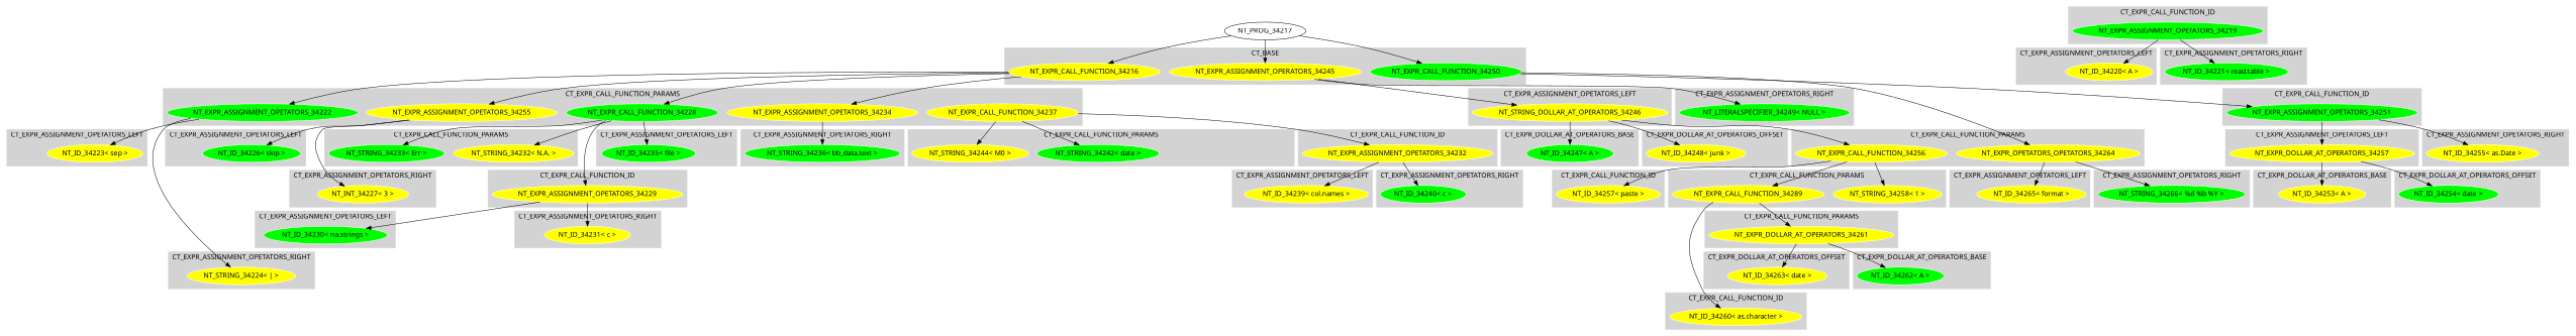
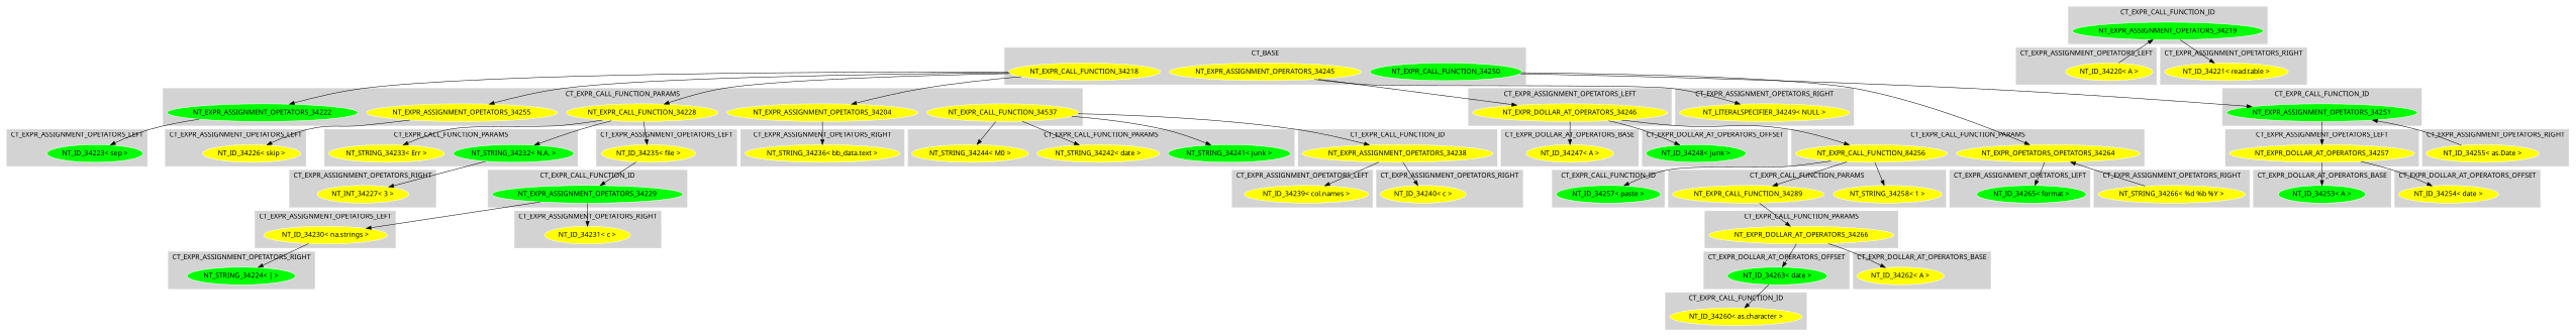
  digraph {
    fontname="Noto Sans"
    node [color=white fillcolor=green fontname="Noto Sans" style=filled]
    edge [fontname="Noto Sans"]
-   NT_EXPR_CALL_FUNCTION_34218 [fillcolor=yellow label=NT_EXPR_CALL_FUNCTION_34216]
+   NT_EXPR_CALL_FUNCTION_34218 [fillcolor=yellow]
    n2 [fillcolor=yellow label=NT_EXPR_ASSIGNMENT_OPERATORS_34245]
    NT_EXPR_CALL_FUNCTION_34250
    NT_EXPR_ASSIGNMENT_OPETATORS_34219
    NT_EXPR_ASSIGNMENT_OPETATORS_34222
    n6 [fillcolor=yellow label=NT_EXPR_ASSIGNMENT_OPETATORS_34255]
-   NT_EXPR_CALL_FUNCTION_34228
-   NT_EXPR_ASSIGNMENT_OPETATORS_34234 [fillcolor=yellow]
-   NT_EXPR_CALL_FUNCTION_34237 [fillcolor=yellow]
+   NT_EXPR_CALL_FUNCTION_34228 [fillcolor=yellow]
+   NT_EXPR_ASSIGNMENT_OPETATORS_34234 [fillcolor=yellow label=NT_EXPR_ASSIGNMENT_OPETATORS_34204]
+   NT_EXPR_CALL_FUNCTION_34237 [fillcolor=yellow label=NT_EXPR_CALL_FUNCTION_34537]
    "NT_ID_34220< A >" [fillcolor=yellow]
-   "NT_ID_34221< read.table >"
-   "NT_ID_34223< sep >" [fillcolor=yellow]
-   "NT_STRING_34224< | >" [fillcolor=yellow]
-   "NT_ID_34226< skip >"
+   "NT_ID_34221< read.table >" [fillcolor=yellow]
+   "NT_ID_34223< sep >"
+   "NT_STRING_34224< | >"
+   "NT_ID_34226< skip >" [fillcolor=yellow]
    "NT_INT_34227< 3 >" [fillcolor=yellow]
-   NT_EXPR_ASSIGNMENT_OPETATORS_34229 [fillcolor=yellow]
-   "NT_STRING_34242< date >"
+   NT_EXPR_ASSIGNMENT_OPETATORS_34229
+   "NT_STRING_34241< junk >"
+   "NT_STRING_34242< date >" [fillcolor=yellow]
    "NT_STRING_34244< M0 >" [fillcolor=yellow]
-   "NT_STRING_34232< N.A. >" [fillcolor=yellow]
-   "NT_STRING_34233< Err >"
-   "NT_ID_34230< na.strings >"
+   "NT_STRING_34232< N.A. >"
+   "NT_STRING_34233< Err >" [fillcolor=yellow]
+   "NT_ID_34230< na.strings >" [fillcolor=yellow]
    "NT_ID_34231< c >" [fillcolor=yellow]
-   "NT_ID_34235< file >"
-   "NT_STRING_34236< bb_data.text >"
-   NT_EXPR_ASSIGNMENT_OPETATORS_34238 [fillcolor=yellow label=NT_EXPR_ASSIGNMENT_OPETATORS_34232]
+   "NT_ID_34235< file >" [fillcolor=yellow]
+   "NT_STRING_34236< bb_data.text >" [fillcolor=yellow]
+   NT_EXPR_ASSIGNMENT_OPETATORS_34238 [fillcolor=yellow]
    "NT_ID_34239< col.names >" [fillcolor=yellow]
-   "NT_ID_34240< c >"
-   NT_EXPR_DOLLAR_AT_OPERATORS_34246 [fillcolor=yellow label=NT_STRING_DOLLAR_AT_OPERATORS_34246]
-   "NT_LITERALSPECIFIER_34249< NULL >"
-   "NT_ID_34247< A >"
-   "NT_ID_34248< junk >" [fillcolor=yellow]
+   "NT_ID_34240< c >" [fillcolor=yellow]
+   NT_EXPR_DOLLAR_AT_OPERATORS_34246 [fillcolor=yellow]
+   "NT_LITERALSPECIFIER_34249< NULL >" [fillcolor=yellow]
+   "NT_ID_34247< A >" [fillcolor=yellow]
+   "NT_ID_34248< junk >"
    NT_EXPR_ASSIGNMENT_OPETATORS_34251
-   NT_EXPR_CALL_FUNCTION_34256 [fillcolor=yellow]
+   NT_EXPR_CALL_FUNCTION_34256 [fillcolor=yellow label=NT_EXPR_CALL_FUNCTION_84256]
    n35 [fillcolor=yellow label=NT_EXPR_OPETATORS_OPETATORS_34264]
    n36 [fillcolor=yellow label=NT_EXPR_DOLLAR_AT_OPERATORS_34257]
    "NT_ID_34255< as.Date >" [fillcolor=yellow]
-   "NT_ID_34253< A >" [fillcolor=yellow]
-   "NT_ID_34257< paste >" [fillcolor=yellow]
-   "NT_ID_34254< date >"
-   "NT_ID_34263< date >" [fillcolor=yellow]
+   "NT_ID_34253< A >"
+   "NT_ID_34257< paste >"
+   "NT_ID_34254< date >" [fillcolor=yellow]
+   "NT_ID_34263< date >"
    "NT_STRING_34258< 1 >" [fillcolor=yellow]
    n43 [fillcolor=yellow label=NT_EXPR_CALL_FUNCTION_34289]
    "NT_ID_34260< as.character >" [fillcolor=yellow]
-   NT_EXPR_DOLLAR_AT_OPERATORS_34261 [fillcolor=yellow]
-   "NT_ID_34262< A >"
-   "NT_ID_34265< format >" [fillcolor=yellow]
-   "NT_STRING_34266< %d %b %Y >"
-   NT_PROG_34217 [color="" fillcolor="" style=""]
+   NT_EXPR_DOLLAR_AT_OPERATORS_34261 [fillcolor=yellow label=NT_EXPR_DOLLAR_AT_OPERATORS_34266]
+   "NT_ID_34262< A >" [fillcolor=yellow]
+   "NT_ID_34265< format >"
+   "NT_STRING_34266< %d %b %Y >" [fillcolor=yellow]
    subgraph cluster_1 {
      color=lightgrey
      label=CT_BASE
      style=filled
      NT_EXPR_CALL_FUNCTION_34218
      n2
      NT_EXPR_CALL_FUNCTION_34250
    }
    subgraph cluster_2 {
      color=lightgrey
      label=CT_EXPR_CALL_FUNCTION_ID
      style=filled
      NT_EXPR_ASSIGNMENT_OPETATORS_34219
    }
    subgraph cluster_3 {
      color=lightgrey
      label=CT_EXPR_CALL_FUNCTION_PARAMS
      style=filled
      NT_EXPR_ASSIGNMENT_OPETATORS_34222
      n6
      NT_EXPR_CALL_FUNCTION_34228
      NT_EXPR_ASSIGNMENT_OPETATORS_34234
      NT_EXPR_CALL_FUNCTION_34237
    }
    subgraph cluster_4 {
      color=lightgrey
      label=CT_EXPR_ASSIGNMENT_OPETATORS_LEFT
      style=filled
      "NT_ID_34220< A >"
    }
    subgraph cluster_5 {
      color=lightgrey
      label=CT_EXPR_ASSIGNMENT_OPETATORS_RIGHT
      style=filled
      "NT_ID_34221< read.table >"
    }
    subgraph cluster_6 {
      color=lightgrey
      label=CT_EXPR_ASSIGNMENT_OPETATORS_LEFT
      style=filled
      "NT_ID_34223< sep >"
    }
    subgraph cluster_7 {
      color=lightgrey
      label=CT_EXPR_ASSIGNMENT_OPETATORS_RIGHT
      style=filled
      "NT_STRING_34224< | >"
    }
    subgraph cluster_8 {
      color=lightgrey
      label=CT_EXPR_ASSIGNMENT_OPETATORS_LEFT
      style=filled
      "NT_ID_34226< skip >"
    }
    subgraph cluster_9 {
      color=lightgrey
      label=CT_EXPR_ASSIGNMENT_OPETATORS_RIGHT
      style=filled
      "NT_INT_34227< 3 >"
    }
    subgraph cluster_10 {
      color=lightgrey
      label=CT_EXPR_CALL_FUNCTION_ID
      style=filled
      NT_EXPR_ASSIGNMENT_OPETATORS_34229
    }
    subgraph cluster_11 {
      color=lightgrey
      label=CT_EXPR_CALL_FUNCTION_PARAMS
      style=filled
+     "NT_STRING_34241< junk >"
      "NT_STRING_34242< date >"
      "NT_STRING_34244< M0 >"
    }
    subgraph cluster_12 {
      color=lightgrey
      label=CT_EXPR_CALL_FUNCTION_PARAMS
      style=filled
      "NT_STRING_34232< N.A. >"
      "NT_STRING_34233< Err >"
    }
    subgraph cluster_13 {
      color=lightgrey
      label=CT_EXPR_ASSIGNMENT_OPETATORS_LEFT
      style=filled
      "NT_ID_34230< na.strings >"
    }
    subgraph cluster_14 {
      color=lightgrey
      label=CT_EXPR_ASSIGNMENT_OPETATORS_RIGHT
      style=filled
      "NT_ID_34231< c >"
    }
    subgraph cluster_15 {
      color=lightgrey
      label=CT_EXPR_ASSIGNMENT_OPETATORS_LEFT
      style=filled
      "NT_ID_34235< file >"
    }
    subgraph cluster_16 {
      color=lightgrey
      label=CT_EXPR_ASSIGNMENT_OPETATORS_RIGHT
      style=filled
      "NT_STRING_34236< bb_data.text >"
    }
    subgraph cluster_17 {
      color=lightgrey
      label=CT_EXPR_CALL_FUNCTION_ID
      style=filled
      NT_EXPR_ASSIGNMENT_OPETATORS_34238
    }
    subgraph cluster_18 {
      color=lightgrey
      label=CT_EXPR_ASSIGNMENT_OPETATORS_LEFT
      style=filled
      "NT_ID_34239< col.names >"
    }
    subgraph cluster_19 {
      color=lightgrey
      label=CT_EXPR_ASSIGNMENT_OPETATORS_RIGHT
      style=filled
      "NT_ID_34240< c >"
    }
    subgraph cluster_20 {
      color=lightgrey
      label=CT_EXPR_ASSIGNMENT_OPETATORS_LEFT
      style=filled
      NT_EXPR_DOLLAR_AT_OPERATORS_34246
    }
    subgraph cluster_21 {
      color=lightgrey
      label=CT_EXPR_ASSIGNMENT_OPETATORS_RIGHT
      style=filled
      "NT_LITERALSPECIFIER_34249< NULL >"
    }
    subgraph cluster_22 {
      color=lightgrey
      label=CT_EXPR_DOLLAR_AT_OPERATORS_BASE
      style=filled
      "NT_ID_34247< A >"
    }
    subgraph cluster_23 {
      color=lightgrey
      label=CT_EXPR_DOLLAR_AT_OPERATORS_OFFSET
      style=filled
      "NT_ID_34248< junk >"
    }
    subgraph cluster_24 {
      color=lightgrey
      label=CT_EXPR_CALL_FUNCTION_ID
      style=filled
      NT_EXPR_ASSIGNMENT_OPETATORS_34251
    }
    subgraph cluster_25 {
      color=lightgrey
      label=CT_EXPR_CALL_FUNCTION_PARAMS
      style=filled
      NT_EXPR_CALL_FUNCTION_34256
      n35
    }
    subgraph cluster_26 {
      color=lightgrey
      label=CT_EXPR_ASSIGNMENT_OPETATORS_LEFT
      style=filled
      n36
    }
    subgraph cluster_27 {
      color=lightgrey
      label=CT_EXPR_ASSIGNMENT_OPETATORS_RIGHT
      style=filled
      "NT_ID_34255< as.Date >"
    }
    subgraph cluster_28 {
      color=lightgrey
      label=CT_EXPR_DOLLAR_AT_OPERATORS_BASE
      style=filled
      "NT_ID_34253< A >"
    }
    subgraph cluster_29 {
      color=lightgrey
      label=CT_EXPR_CALL_FUNCTION_ID
      style=filled
      "NT_ID_34257< paste >"
    }
    subgraph cluster_30 {
      color=lightgrey
      label=CT_EXPR_DOLLAR_AT_OPERATORS_OFFSET
      style=filled
      "NT_ID_34254< date >"
    }
    subgraph cluster_31 {
      color=lightgrey
      label=CT_EXPR_DOLLAR_AT_OPERATORS_OFFSET
      style=filled
      "NT_ID_34263< date >"
    }
    subgraph cluster_32 {
      color=lightgrey
      label=CT_EXPR_CALL_FUNCTION_PARAMS
      style=filled
      "NT_STRING_34258< 1 >"
      n43
    }
    subgraph cluster_33 {
      color=lightgrey
      label=CT_EXPR_CALL_FUNCTION_ID
      style=filled
      "NT_ID_34260< as.character >"
    }
    subgraph cluster_34 {
      color=lightgrey
      label=CT_EXPR_CALL_FUNCTION_PARAMS
      style=filled
      NT_EXPR_DOLLAR_AT_OPERATORS_34261
    }
    subgraph cluster_35 {
      color=lightgrey
      label=CT_EXPR_DOLLAR_AT_OPERATORS_BASE
      style=filled
      "NT_ID_34262< A >"
    }
    subgraph cluster_36 {
      color=lightgrey
      label=CT_EXPR_ASSIGNMENT_OPETATORS_LEFT
      style=filled
      "NT_ID_34265< format >"
    }
    subgraph cluster_37 {
      color=lightgrey
      label=CT_EXPR_ASSIGNMENT_OPETATORS_RIGHT
      style=filled
      "NT_STRING_34266< %d %b %Y >"
    }
    NT_EXPR_CALL_FUNCTION_34218 -> NT_EXPR_ASSIGNMENT_OPETATORS_34222
    NT_EXPR_CALL_FUNCTION_34218 -> n6
    NT_EXPR_CALL_FUNCTION_34218 -> NT_EXPR_CALL_FUNCTION_34228
    NT_EXPR_CALL_FUNCTION_34218 -> NT_EXPR_ASSIGNMENT_OPETATORS_34234
    n2 -> NT_EXPR_DOLLAR_AT_OPERATORS_34246
    n2 -> "NT_LITERALSPECIFIER_34249< NULL >"
    NT_EXPR_CALL_FUNCTION_34250 -> NT_EXPR_ASSIGNMENT_OPETATORS_34251
    NT_EXPR_CALL_FUNCTION_34250 -> n35
-   NT_EXPR_ASSIGNMENT_OPETATORS_34219 -> "NT_ID_34220< A >"
+   "NT_ID_34220< A >" -> NT_EXPR_ASSIGNMENT_OPETATORS_34219
    NT_EXPR_ASSIGNMENT_OPETATORS_34219 -> "NT_ID_34221< read.table >"
    NT_EXPR_ASSIGNMENT_OPETATORS_34222 -> "NT_ID_34223< sep >"
-   NT_EXPR_ASSIGNMENT_OPETATORS_34222 -> "NT_STRING_34224< | >"
+   "NT_ID_34230< na.strings >" -> "NT_STRING_34224< | >"
    n6 -> "NT_ID_34226< skip >"
-   n6 -> "NT_INT_34227< 3 >"
-   NT_EXPR_CALL_FUNCTION_34228 -> NT_EXPR_ASSIGNMENT_OPETATORS_34229
+   "NT_STRING_34232< N.A. >" -> "NT_INT_34227< 3 >"
+   "NT_ID_34235< file >" -> NT_EXPR_ASSIGNMENT_OPETATORS_34229
    NT_EXPR_CALL_FUNCTION_34228 -> "NT_STRING_34232< N.A. >"
    NT_EXPR_CALL_FUNCTION_34228 -> "NT_STRING_34233< Err >"
    NT_EXPR_CALL_FUNCTION_34228 -> "NT_ID_34235< file >"
    NT_EXPR_ASSIGNMENT_OPETATORS_34234 -> "NT_STRING_34236< bb_data.text >"
+   NT_EXPR_CALL_FUNCTION_34237 -> "NT_STRING_34241< junk >"
    NT_EXPR_CALL_FUNCTION_34237 -> "NT_STRING_34242< date >"
    NT_EXPR_CALL_FUNCTION_34237 -> "NT_STRING_34244< M0 >"
    NT_EXPR_CALL_FUNCTION_34237 -> NT_EXPR_ASSIGNMENT_OPETATORS_34238
    NT_EXPR_ASSIGNMENT_OPETATORS_34229 -> "NT_ID_34230< na.strings >"
    NT_EXPR_ASSIGNMENT_OPETATORS_34229 -> "NT_ID_34231< c >"
    NT_EXPR_ASSIGNMENT_OPETATORS_34238 -> "NT_ID_34239< col.names >"
    NT_EXPR_ASSIGNMENT_OPETATORS_34238 -> "NT_ID_34240< c >"
    NT_EXPR_DOLLAR_AT_OPERATORS_34246 -> "NT_ID_34247< A >"
    NT_EXPR_DOLLAR_AT_OPERATORS_34246 -> "NT_ID_34248< junk >"
    NT_EXPR_DOLLAR_AT_OPERATORS_34246 -> NT_EXPR_CALL_FUNCTION_34256
    NT_EXPR_ASSIGNMENT_OPETATORS_34251 -> n36
-   NT_EXPR_ASSIGNMENT_OPETATORS_34251 -> "NT_ID_34255< as.Date >"
+   "NT_ID_34255< as.Date >" -> NT_EXPR_ASSIGNMENT_OPETATORS_34251
    NT_EXPR_CALL_FUNCTION_34256 -> "NT_ID_34257< paste >"
    NT_EXPR_CALL_FUNCTION_34256 -> "NT_STRING_34258< 1 >"
    NT_EXPR_CALL_FUNCTION_34256 -> n43
    n35 -> "NT_ID_34265< format >"
-   n35 -> "NT_STRING_34266< %d %b %Y >"
+   "NT_STRING_34266< %d %b %Y >" -> n35
    n36 -> "NT_ID_34253< A >"
    n36 -> "NT_ID_34254< date >"
-   n43 -> "NT_ID_34260< as.character >"
+   "NT_ID_34263< date >" -> "NT_ID_34260< as.character >"
    n43 -> NT_EXPR_DOLLAR_AT_OPERATORS_34261
    NT_EXPR_DOLLAR_AT_OPERATORS_34261 -> "NT_ID_34263< date >"
    NT_EXPR_DOLLAR_AT_OPERATORS_34261 -> "NT_ID_34262< A >"
-   NT_PROG_34217 -> NT_EXPR_CALL_FUNCTION_34218
-   NT_PROG_34217 -> n2
-   NT_PROG_34217 -> NT_EXPR_CALL_FUNCTION_34250
  }
